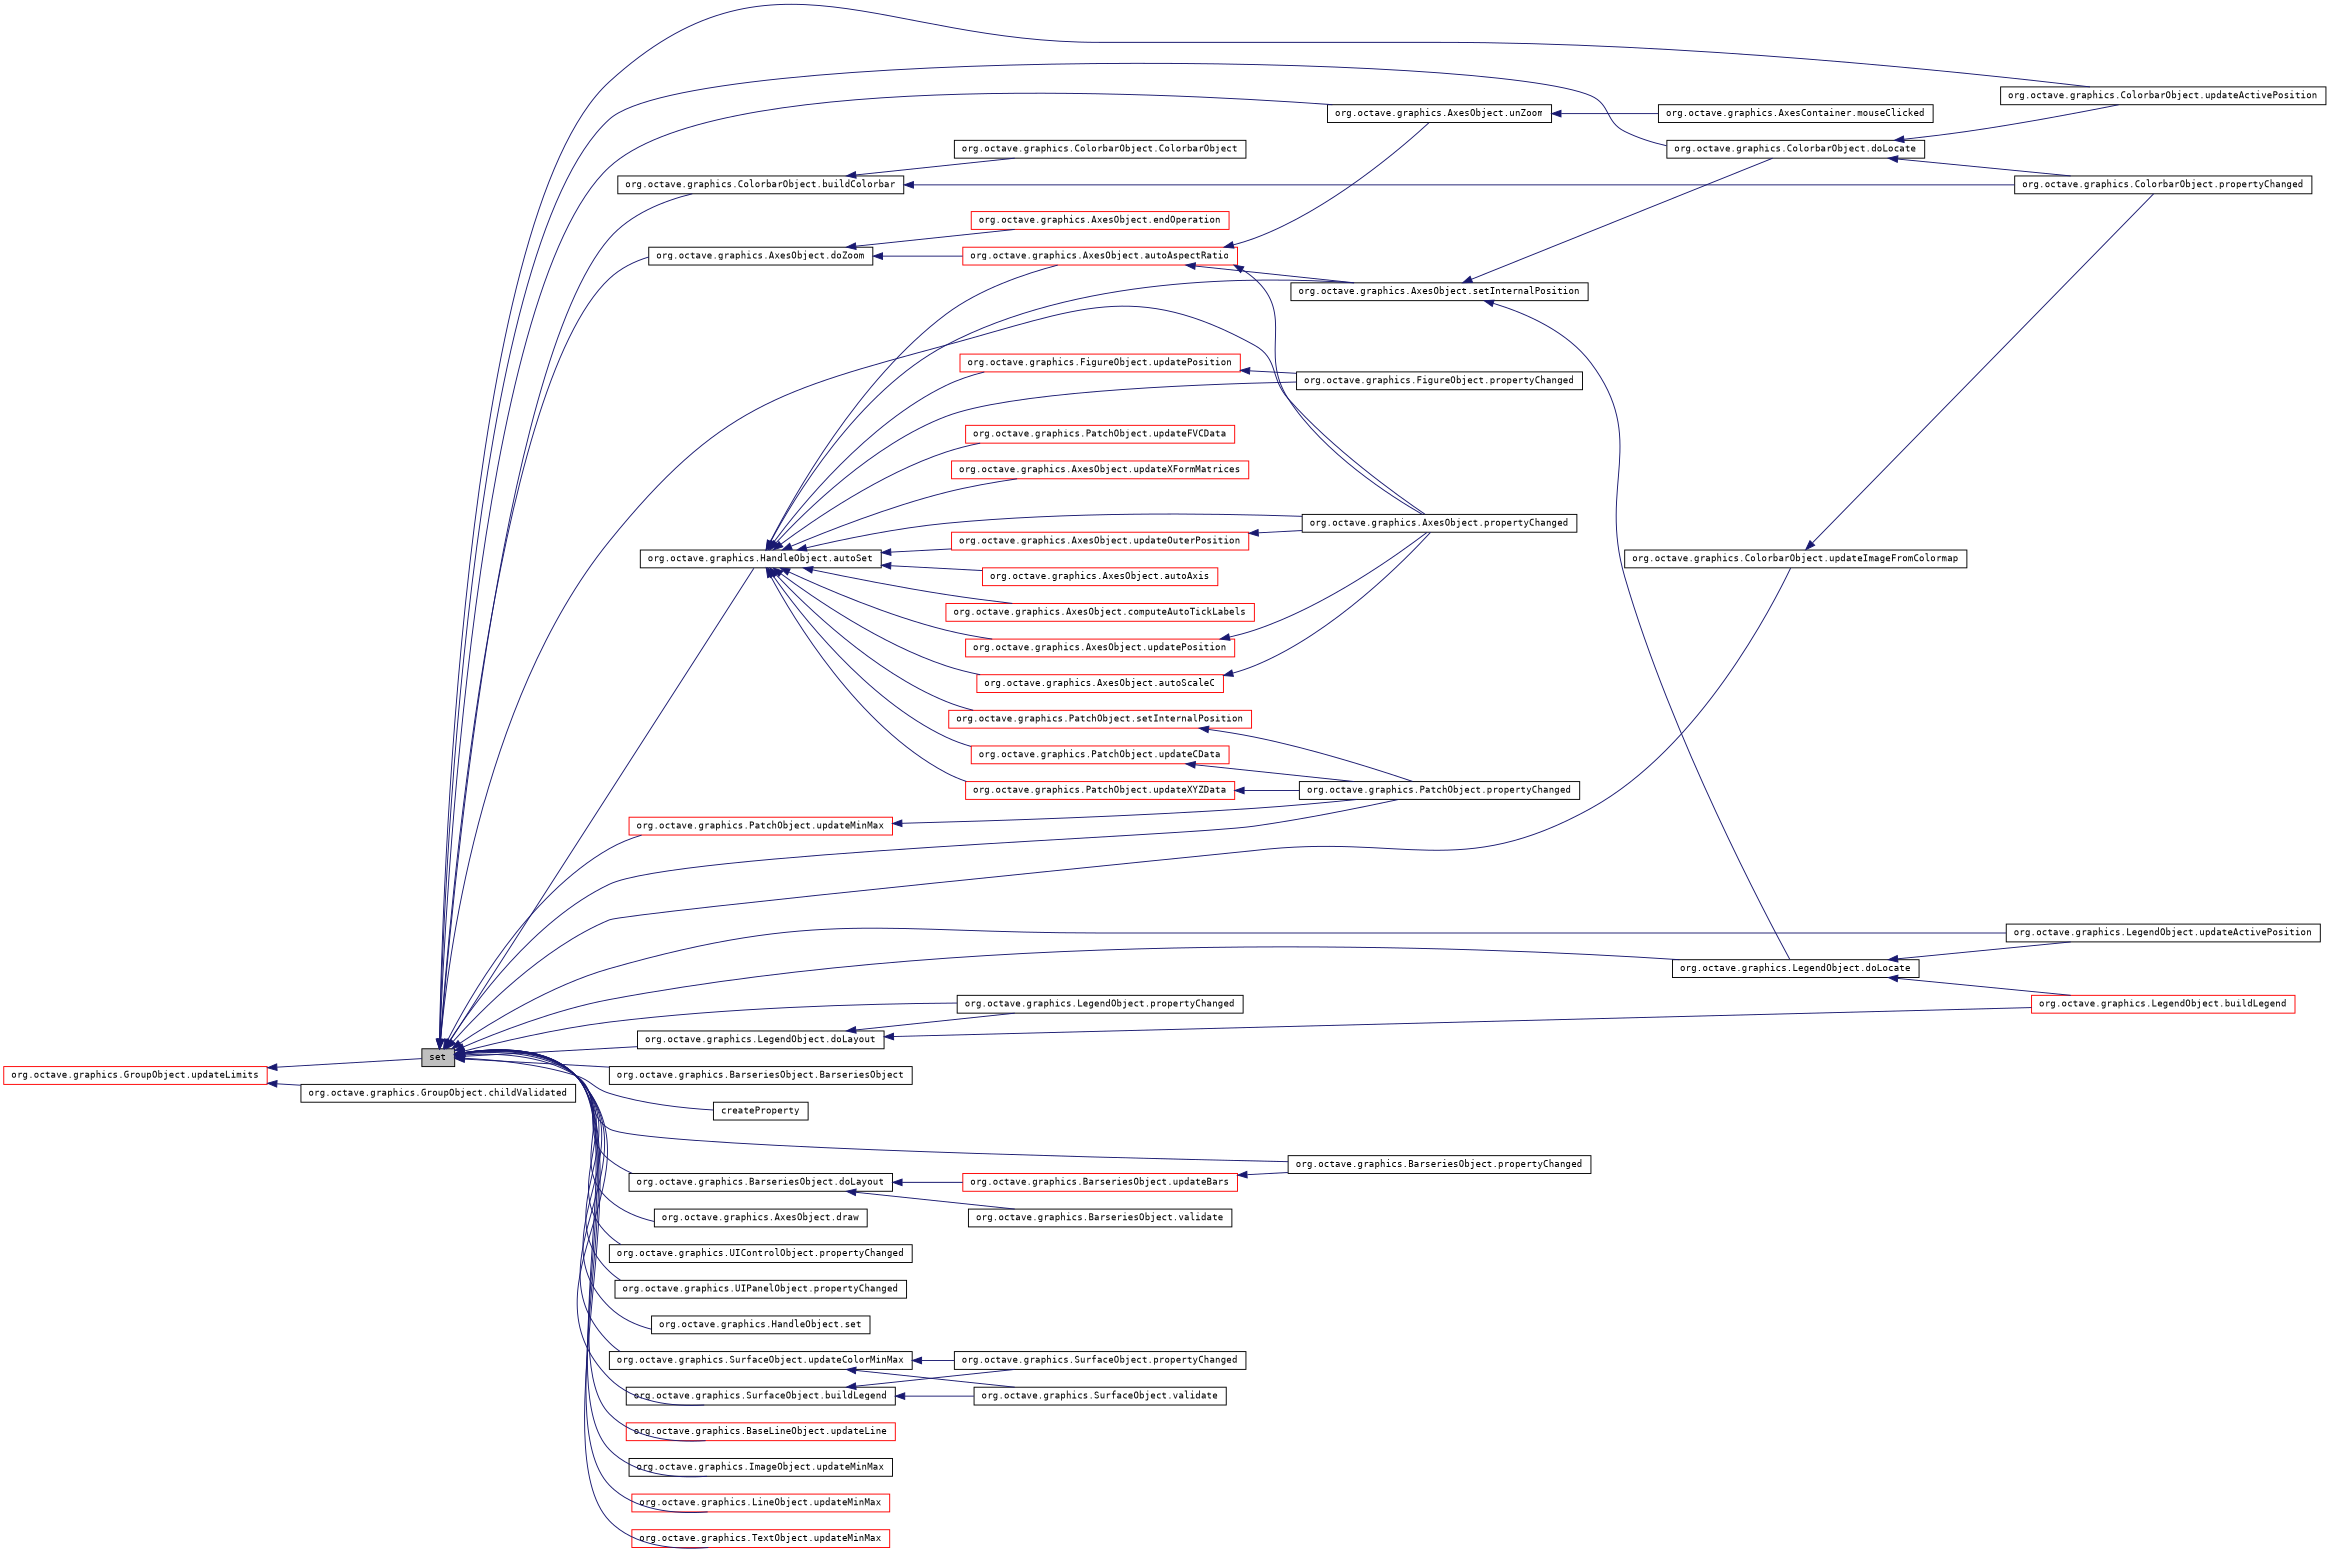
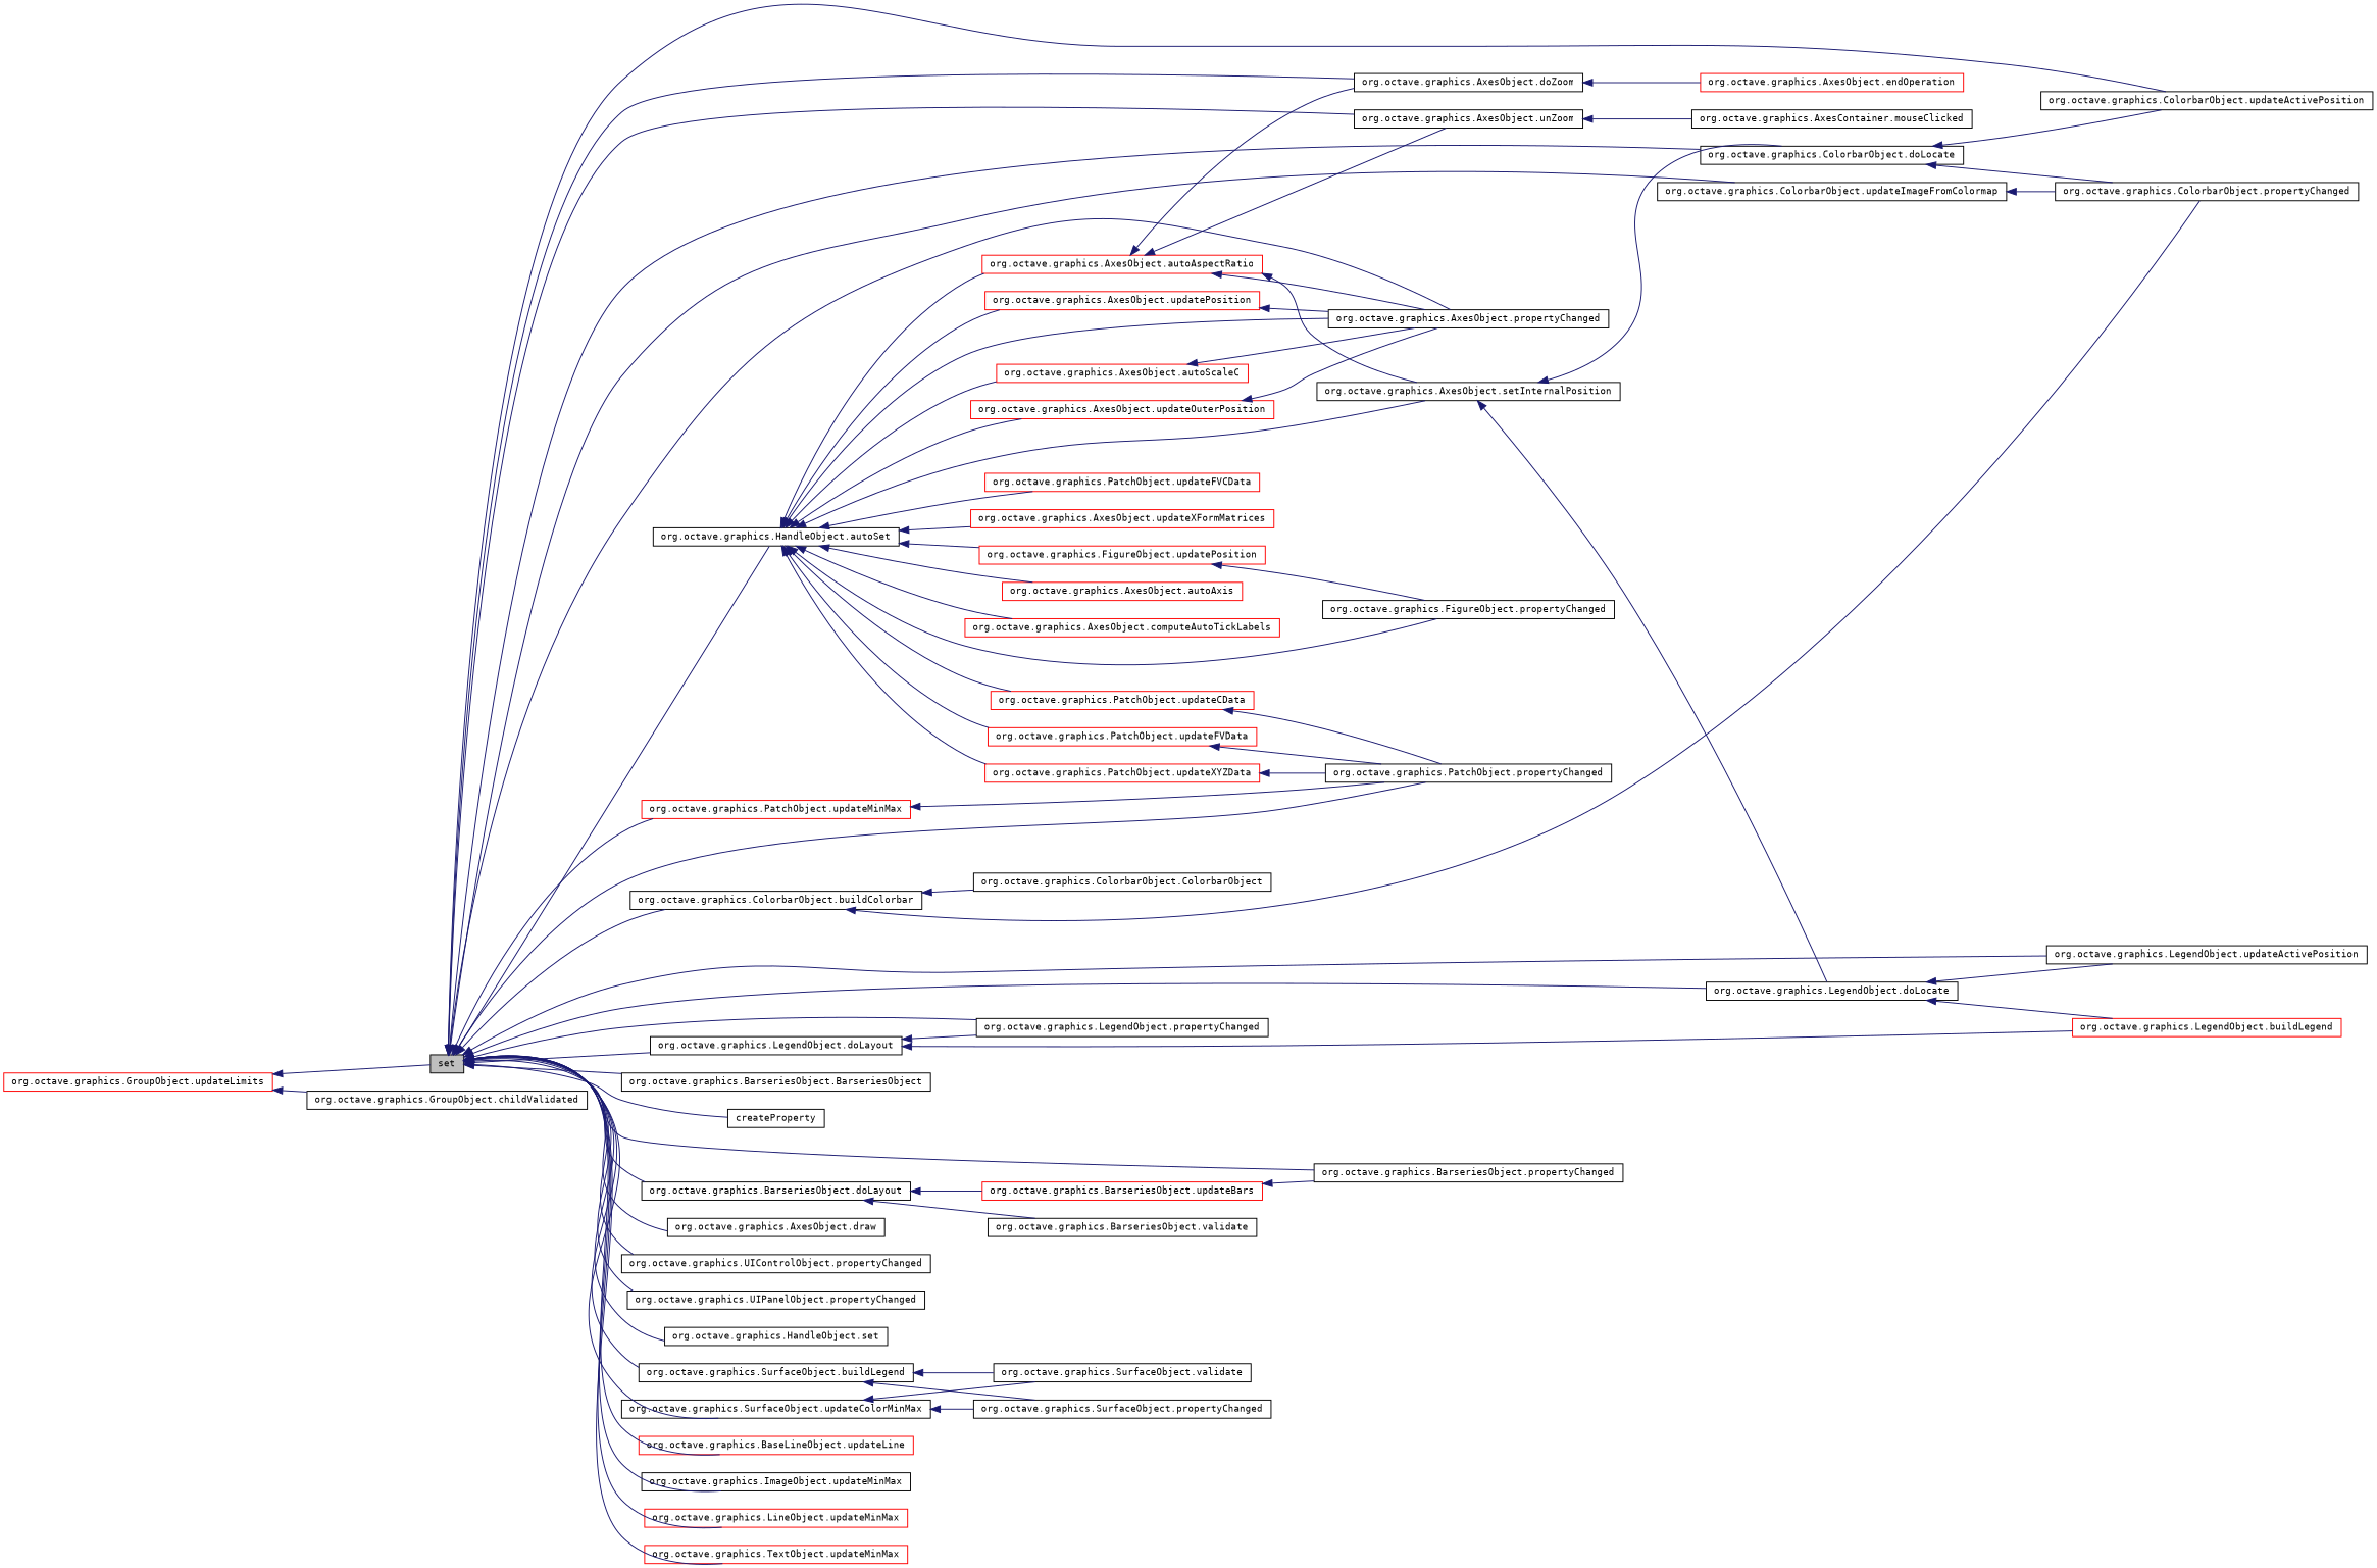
  digraph {
    fontname="DejaVu Sans Mono"
    rankdir=LR
    node [color=black fillcolor=white fontname="DejaVu Sans Mono" fontsize=10 shape=record style=filled]
    edge [color=midnightblue dir=back fontname="DejaVu Sans Mono" fontsize=10 labelfontname=FreeSans labelfontsize=10 style=solid]
    n1 [fillcolor=grey75 fontcolor=black height=0.2 label=set width=0.4]
    n2 [height=0.2 label="org.octave.graphics.HandleObject.autoSet" width=0.4]
    n3 [height=0.2 label="org.octave.graphics.AxesObject.doZoom" width=0.4]
    n4 [height=0.2 label="org.octave.graphics.AxesObject.propertyChanged" width=0.4]
    n5 [height=0.2 label="org.octave.graphics.ColorbarObject.doLocate" width=0.4]
    n6 [height=0.2 label="org.octave.graphics.ColorbarObject.updateActivePosition" width=0.4]
    n7 [height=0.2 label="org.octave.graphics.LegendObject.doLocate" width=0.4]
    n8 [height=0.2 label="org.octave.graphics.LegendObject.propertyChanged" width=0.4]
    n9 [height=0.2 label="org.octave.graphics.LegendObject.updateActivePosition" width=0.4]
    n10 [height=0.2 label="org.octave.graphics.AxesObject.unZoom" width=0.4]
    n11 [height=0.2 label="org.octave.graphics.PatchObject.propertyChanged" width=0.4]
    n12 [height=0.2 label="org.octave.graphics.BarseriesObject.BarseriesObject" width=0.4]
    n13 [height=0.2 label="org.octave.graphics.ColorbarObject.buildColorbar" width=0.4]
    n14 [height=0.2 label=createProperty width=0.4]
    n15 [height=0.2 label="org.octave.graphics.BarseriesObject.doLayout" width=0.4]
    n16 [height=0.2 label="org.octave.graphics.BarseriesObject.propertyChanged" width=0.4]
    n17 [height=0.2 label="org.octave.graphics.LegendObject.doLayout" width=0.4]
    n18 [height=0.2 label="org.octave.graphics.AxesObject.draw" width=0.4]
    n19 [height=0.2 label="org.octave.graphics.UIControlObject.propertyChanged" width=0.4]
    n20 [height=0.2 label="org.octave.graphics.UIPanelObject.propertyChanged" width=0.4]
    n21 [height=0.2 label="org.octave.graphics.HandleObject.set" width=0.4]
    n22 [height=0.2 label="org.octave.graphics.SurfaceObject.updateColorMinMax" width=0.4]
    n23 [height=0.2 label="org.octave.graphics.ColorbarObject.updateImageFromColormap" width=0.4]
    n24 [color=red height=0.2 label="org.octave.graphics.BaseLineObject.updateLine" width=0.4]
    n25 [height=0.2 label="org.octave.graphics.ImageObject.updateMinMax" width=0.4]
    n26 [color=red height=0.2 label="org.octave.graphics.LineObject.updateMinMax" width=0.4]
    n27 [height=0.2 label="org.octave.graphics.SurfaceObject.buildLegend" width=0.4]
    n28 [color=red height=0.2 label="org.octave.graphics.PatchObject.updateMinMax" width=0.4]
    n29 [color=red height=0.2 label="org.octave.graphics.TextObject.updateMinMax" width=0.4]
    n30 [color=red height=0.2 label="org.octave.graphics.AxesObject.autoAspectRatio" width=0.4]
    n31 [height=0.2 label="org.octave.graphics.AxesObject.setInternalPosition" width=0.4]
    n32 [color=red height=0.2 label="org.octave.graphics.AxesObject.autoAxis" width=0.4]
    n33 [color=red height=0.2 label="org.octave.graphics.AxesObject.autoScaleC" width=0.4]
    n34 [color=red height=0.2 label="org.octave.graphics.AxesObject.computeAutoTickLabels" width=0.4]
    n35 [height=0.2 label="org.octave.graphics.FigureObject.propertyChanged" width=0.4]
    n36 [color=red height=0.2 label="org.octave.graphics.PatchObject.updateCData" width=0.4]
    n37 [color=red height=0.2 label="org.octave.graphics.PatchObject.updateFVCData" width=0.4]
-   n38 [color=red height=0.2 label="org.octave.graphics.PatchObject.setInternalPosition" width=0.4]
+   n38 [color=red height=0.2 label="org.octave.graphics.PatchObject.updateFVData" width=0.4]
    n39 [color=red height=0.2 label="org.octave.graphics.AxesObject.updateOuterPosition" width=0.4]
    n40 [color=red height=0.2 label="org.octave.graphics.FigureObject.updatePosition" width=0.4]
    n41 [color=red height=0.2 label="org.octave.graphics.AxesObject.updatePosition" width=0.4]
    n42 [color=red height=0.2 label="org.octave.graphics.AxesObject.updateXFormMatrices" width=0.4]
    n43 [color=red height=0.2 label="org.octave.graphics.PatchObject.updateXYZData" width=0.4]
    n44 [color=red height=0.2 label="org.octave.graphics.AxesObject.endOperation" width=0.4]
    n45 [height=0.2 label="org.octave.graphics.ColorbarObject.propertyChanged" width=0.4]
    n46 [color=red height=0.2 label="org.octave.graphics.LegendObject.buildLegend" width=0.4]
    n47 [height=0.2 label="org.octave.graphics.AxesContainer.mouseClicked" width=0.4]
    n48 [height=0.2 label="org.octave.graphics.ColorbarObject.ColorbarObject" width=0.4]
    n49 [color=red height=0.2 label="org.octave.graphics.BarseriesObject.updateBars" width=0.4]
    n50 [height=0.2 label="org.octave.graphics.BarseriesObject.validate" width=0.4]
    n51 [height=0.2 label="org.octave.graphics.SurfaceObject.propertyChanged" width=0.4]
    n52 [height=0.2 label="org.octave.graphics.SurfaceObject.validate" width=0.4]
    n53 [color=red height=0.2 label="org.octave.graphics.GroupObject.updateLimits" width=0.4]
    n54 [height=0.2 label="org.octave.graphics.GroupObject.childValidated" width=0.4]
    n1 -> n2
    n1 -> n3
    n1 -> n4
    n1 -> n5
    n1 -> n6
    n1 -> n7
    n1 -> n8
    n1 -> n9
    n1 -> n10
    n1 -> n11
    n1 -> n12
    n1 -> n13
    n1 -> n14
    n1 -> n15
    n1 -> n16
    n1 -> n17
    n1 -> n18
    n1 -> n19
    n1 -> n20
    n1 -> n21
    n1 -> n22
    n1 -> n23
    n1 -> n24
    n1 -> n25
    n1 -> n26
    n1 -> n27
    n1 -> n28
    n1 -> n29
    n2 -> n4
    n2 -> n30
    n2 -> n31
    n2 -> n32
    n2 -> n33
    n2 -> n34
    n2 -> n35
    n2 -> n36
    n2 -> n37
    n2 -> n38
    n2 -> n39
    n2 -> n40
    n2 -> n41
    n2 -> n42
    n2 -> n43
    n3 -> n44
    n5 -> n6
    n5 -> n45
    n7 -> n9
    n7 -> n46
    n10 -> n47
    n13 -> n45
    n13 -> n48
    n15 -> n49
    n15 -> n50
    n17 -> n8
    n17 -> n46
    n22 -> n51
    n22 -> n52
    n23 -> n45
    n27 -> n51
    n27 -> n52
    n28 -> n11
-   n3 -> n30
+   n30 -> n3
    n30 -> n4
    n30 -> n10
    n30 -> n31
    n31 -> n5
    n31 -> n7
    n33 -> n4
    n36 -> n11
    n38 -> n11
    n39 -> n4
    n40 -> n35
    n41 -> n4
    n43 -> n11
    n49 -> n16
    n53 -> n1
    n53 -> n54
  }
